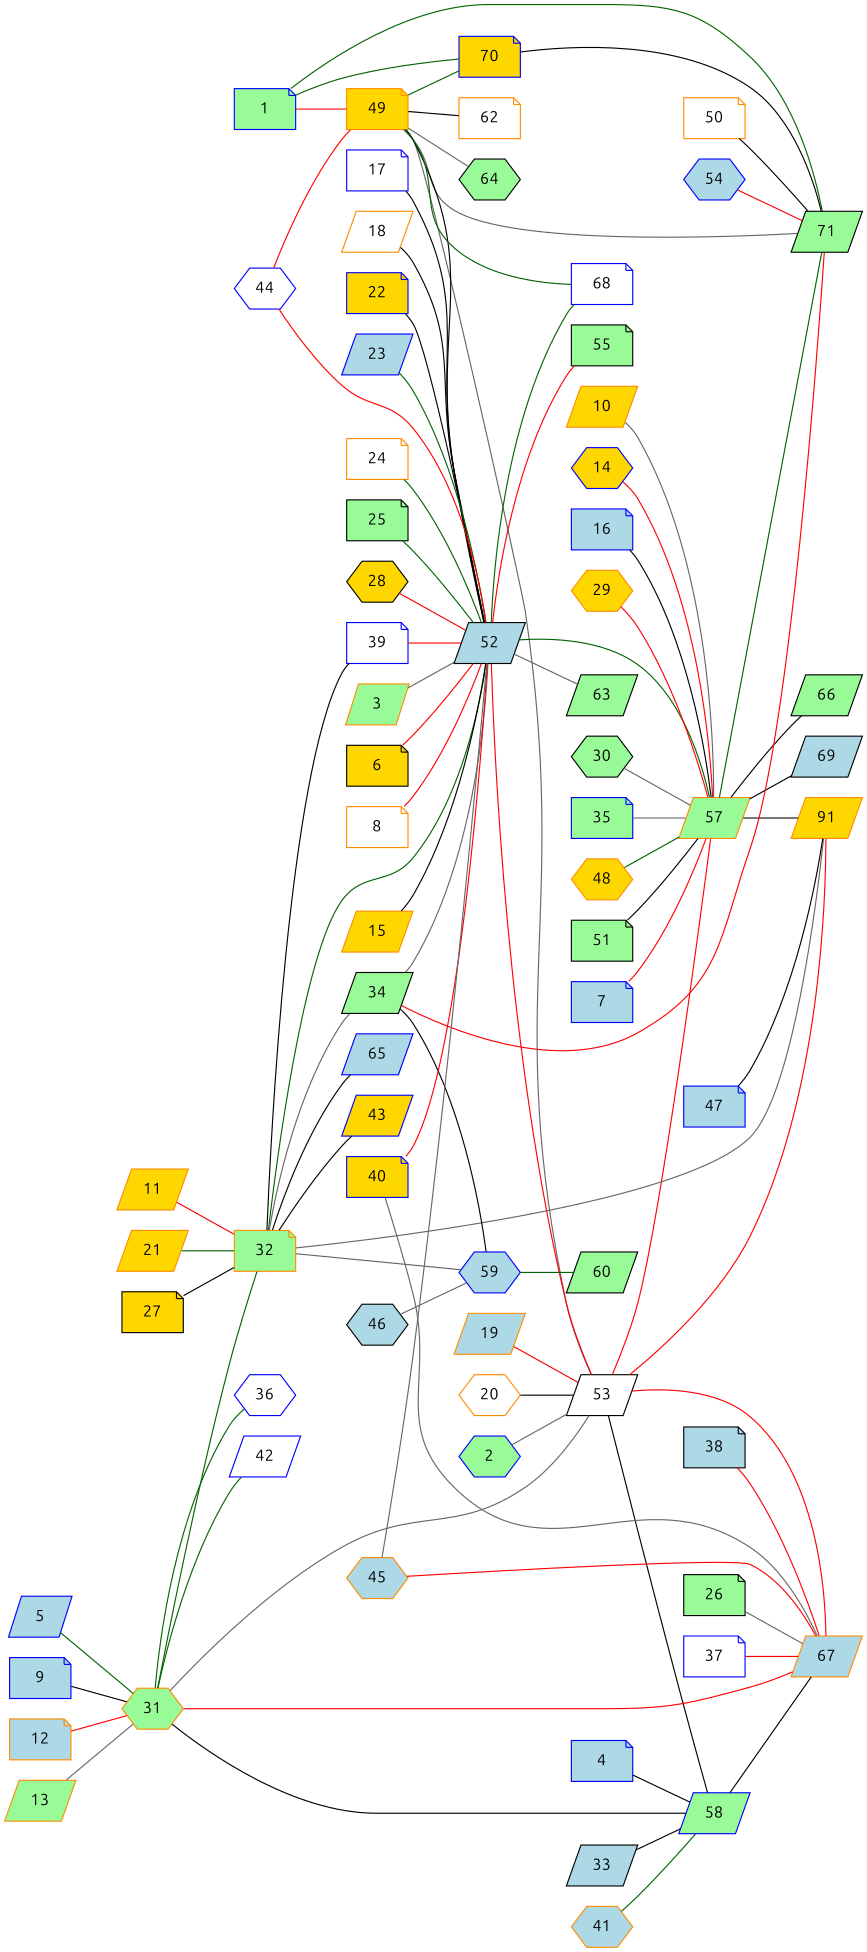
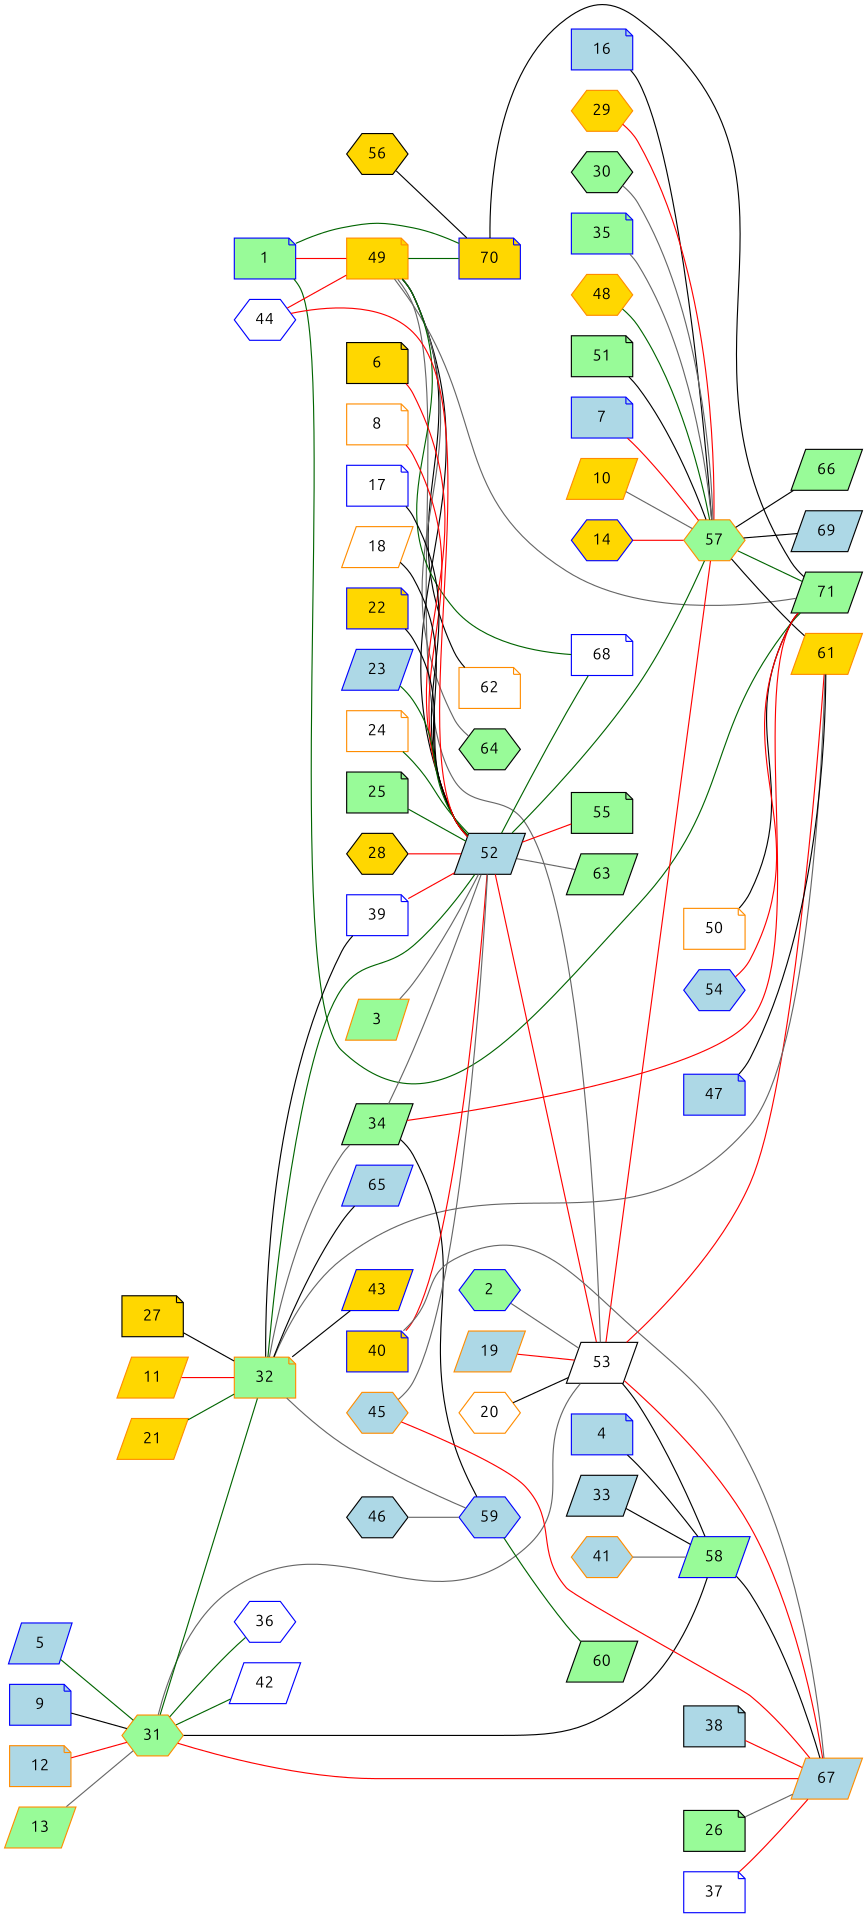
  graph {
    fontname=Ubuntu
    rankdir=LR
    node [color=blue fillcolor=palegreen fontname=Ubuntu shape=note style=filled]
    edge [color=black fontname=Ubuntu weight=1.0]
    49 [color=darkorange fillcolor=gold]
    1
    70 [fillcolor=gold]
    71 [color=black shape=parallelogram]
    53 [color=black fillcolor=white shape=parallelogram]
    52 [color=black fillcolor=lightblue shape=parallelogram]
    62 [color=darkorange fillcolor=white]
    64 [color=black shape=hexagon]
    68 [fillcolor=white]
    2 [shape=hexagon]
    58 [shape=parallelogram]
-   57 [color=darkorange shape=parallelogram]
+   57 [color=darkorange shape=hexagon]
    67 [color=darkorange fillcolor=lightblue shape=parallelogram]
-   61 [color=darkorange fillcolor=gold shape=parallelogram label=91]
+   61 [color=darkorange fillcolor=gold shape=parallelogram]
    3 [color=darkorange shape=parallelogram]
    55 [color=black]
    63 [color=black shape=parallelogram]
    4 [fillcolor=lightblue]
    5 [fillcolor=lightblue shape=parallelogram]
    31 [color=darkorange shape=hexagon]
    32 [color=darkorange]
    36 [fillcolor=white shape=hexagon]
    42 [fillcolor=white shape=parallelogram]
    6 [color=black fillcolor=gold]
    7 [fillcolor=lightblue]
    66 [color=black shape=parallelogram]
    69 [color=black fillcolor=lightblue shape=parallelogram]
    8 [color=darkorange fillcolor=white]
    9 [fillcolor=lightblue]
    10 [color=darkorange fillcolor=gold shape=parallelogram]
    11 [color=darkorange fillcolor=gold shape=parallelogram]
    34 [color=black shape=parallelogram]
    39 [fillcolor=white]
    43 [fillcolor=gold shape=parallelogram]
    59 [fillcolor=lightblue shape=hexagon]
    65 [fillcolor=lightblue shape=parallelogram]
    12 [color=darkorange fillcolor=lightblue]
    13 [color=darkorange shape=parallelogram]
    14 [fillcolor=gold shape=hexagon]
-   15 [color=darkorange fillcolor=gold shape=parallelogram]
    16 [fillcolor=lightblue]
    17 [fillcolor=white]
    18 [color=darkorange fillcolor=white shape=parallelogram]
    19 [color=darkorange fillcolor=lightblue shape=parallelogram]
    20 [color=darkorange fillcolor=white shape=hexagon]
    21 [color=darkorange fillcolor=gold shape=parallelogram]
    22 [fillcolor=gold]
    23 [fillcolor=lightblue shape=parallelogram]
    24 [color=darkorange fillcolor=white]
    25 [color=black]
    26 [color=black]
    27 [color=black fillcolor=gold]
    28 [color=black fillcolor=gold shape=hexagon]
    29 [color=darkorange fillcolor=gold shape=hexagon]
    30 [color=black shape=hexagon]
    60 [color=black shape=parallelogram]
    33 [color=black fillcolor=lightblue shape=parallelogram]
    35
    37 [fillcolor=white]
    38 [color=black fillcolor=lightblue]
    40 [fillcolor=gold]
    41 [color=darkorange fillcolor=lightblue shape=hexagon]
    44 [fillcolor=white shape=hexagon]
    45 [color=darkorange fillcolor=lightblue shape=hexagon]
    46 [color=black fillcolor=lightblue shape=hexagon]
    47 [fillcolor=lightblue]
    48 [color=darkorange fillcolor=gold shape=hexagon]
    50 [color=darkorange fillcolor=white]
    51 [color=black]
    54 [fillcolor=lightblue shape=hexagon]
+   56 [color=black fillcolor=gold shape=hexagon]
    49 -- 70 [color=darkgreen weight=4.0]
    49 -- 71 [color=gray40 weight=4.0]
    49 -- 53 [color=gray40]
    49 -- 52
    49 -- 62
    49 -- 64 [color=gray40]
    49 -- 68 [color=darkgreen]
    1 -- 49 [color=red weight=4.0]
    1 -- 70 [color=darkgreen]
    1 -- 71 [color=darkgreen]
    70 -- 71
    53 -- 58
    53 -- 57 [color=red]
    53 -- 67 [color=red]
    53 -- 61 [color=red]
    52 -- 53 [color=red weight=2.0]
    52 -- 68 [color=darkgreen]
    52 -- 57 [color=darkgreen]
    52 -- 55 [color=red]
    52 -- 63 [color=gray40]
    2 -- 53 [color=gray40]
    58 -- 67
    57 -- 71 [color=darkgreen]
    57 -- 61 [weight=10.0]
    57 -- 66
    57 -- 69
    3 -- 52 [color=gray40]
    4 -- 58
    5 -- 31 [color=darkgreen]
    31 -- 53 [color=gray40 weight=4.0]
    31 -- 58 [weight=4.0]
    31 -- 67 [color=red weight=4.0]
    31 -- 32 [color=darkgreen]
    31 -- 36 [color=darkgreen]
    31 -- 42 [color=darkgreen]
    32 -- 52 [color=darkgreen]
    32 -- 61 [color=gray40]
    32 -- 34 [color=gray40 weight=4.0]
    32 -- 39
    32 -- 43
    32 -- 59 [color=gray40 weight=8.0]
    32 -- 65
    6 -- 52 [color=red]
    7 -- 57 [color=red]
    8 -- 52 [color=red]
    9 -- 31
    10 -- 57 [color=gray40]
    11 -- 32 [color=red]
    34 -- 71 [color=red]
    34 -- 52 [color=gray40]
    34 -- 59 [weight=2.0]
    39 -- 52 [color=red]
    59 -- 60 [color=darkgreen]
    12 -- 31 [color=red]
    13 -- 31 [color=gray40]
    14 -- 57 [color=red]
-   15 -- 52
    16 -- 57
    17 -- 52
    18 -- 52
    19 -- 53 [color=red]
    20 -- 53
    21 -- 32 [color=darkgreen]
    22 -- 52
    23 -- 52 [color=darkgreen]
    24 -- 52 [color=darkgreen]
    25 -- 52 [color=darkgreen]
    26 -- 67 [color=gray40]
    27 -- 32
    28 -- 52 [color=red]
    29 -- 57 [color=red]
    30 -- 57 [color=gray40]
    33 -- 58
    35 -- 57 [color=gray40]
    37 -- 67 [color=red]
    38 -- 67 [color=red]
    40 -- 52 [color=red]
    40 -- 67 [color=gray40]
-   41 -- 58 [color=darkgreen]
+   41 -- 58 [color=gray40]
    44 -- 49 [color=red]
    44 -- 52 [color=red]
    45 -- 52 [color=gray40]
    45 -- 67 [color=red]
    46 -- 59 [color=gray40]
    47 -- 61
    48 -- 57 [color=darkgreen]
    50 -- 71
    51 -- 57
    54 -- 71 [color=red]
+   56 -- 70
  }
